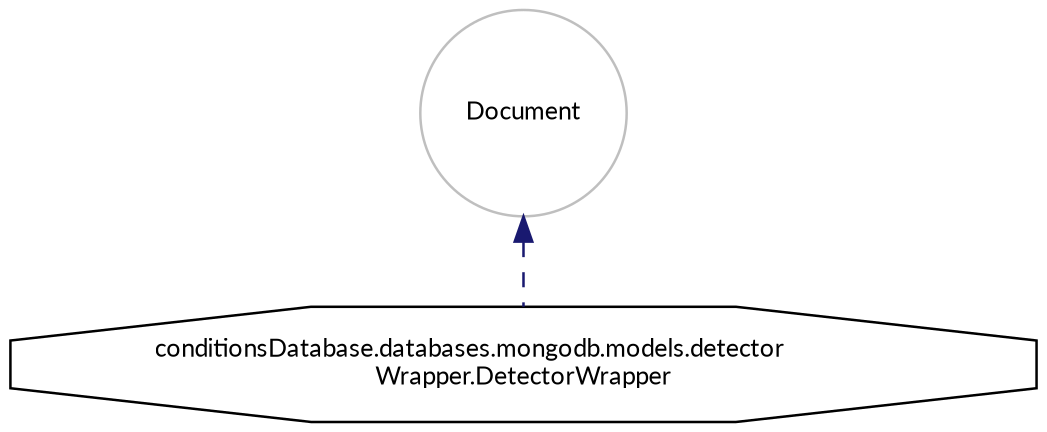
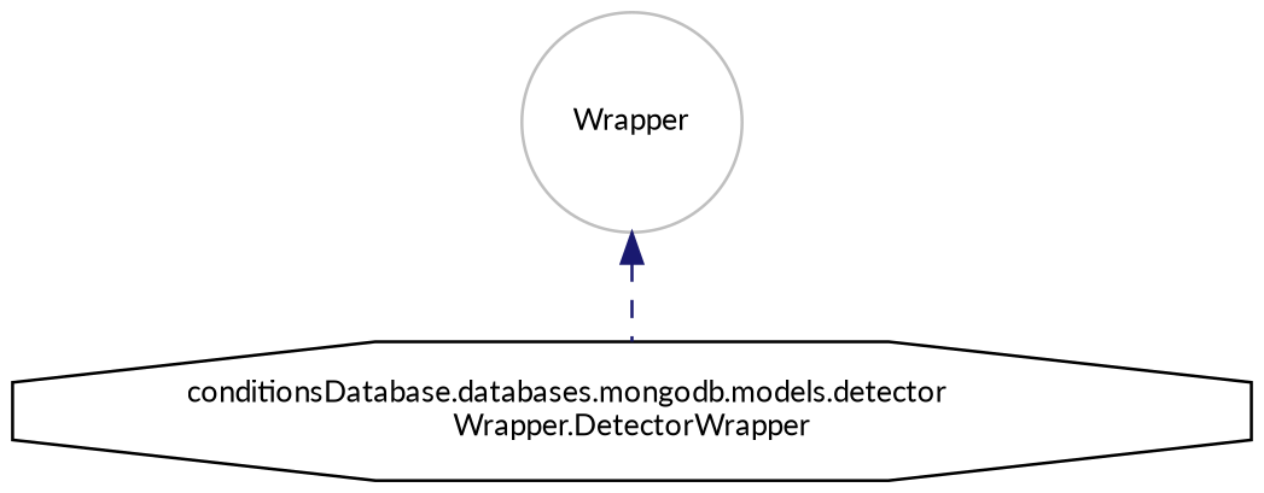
  digraph {
    rankdir=TB
    fontname=Lato
    node [fillcolor=white fontname=Lato fontsize=10 style=filled]
-   n1 [color=grey75 height=0.2 label=Document shape=circle width=0.4]
+   n1 [color=grey75 height=0.2 label=Wrapper shape=circle width=0.4]
    n2 [color=black height=0.2 label="conditionsDatabase.databases.mongodb.models.detector\lWrapper.DetectorWrapper" shape=octagon width=0.4]
    n1 -> n2 [color=midnightblue dir=back fontname=Lato fontsize=10 labelfontname=Helvetica labelfontsize=10 style=dashed]
  }
